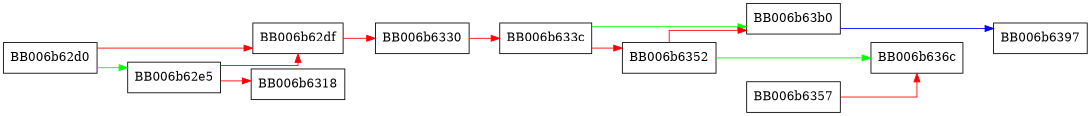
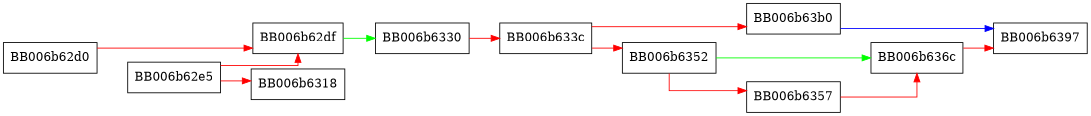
  digraph {
    rankdir=LR
    splines=ortho
    node [shape=box]
    edge [color=red]
    BB006b62d0
    BB006b62e5
    BB006b62df
    BB006b6318
    BB006b6330
    BB006b633c
    BB006b63b0
    BB006b6352
    BB006b6397
    BB006b636c
    BB006b6357
-   BB006b62d0 -> BB006b62e5 [color=green]
    BB006b62d0 -> BB006b62df
    BB006b62e5 -> BB006b62df
    BB006b62e5 -> BB006b6318
-   BB006b62df -> BB006b6330
+   BB006b62df -> BB006b6330 [color=green]
    BB006b6330 -> BB006b633c
-   BB006b633c -> BB006b63b0 [color=green]
+   BB006b633c -> BB006b63b0
    BB006b633c -> BB006b6352
    BB006b63b0 -> BB006b6397 [color=blue]
    BB006b6352 -> BB006b636c [color=green]
-   BB006b6352 -> BB006b63b0
+   BB006b6352 -> BB006b6357
+   BB006b636c -> BB006b6397
    BB006b6357 -> BB006b636c
  }
